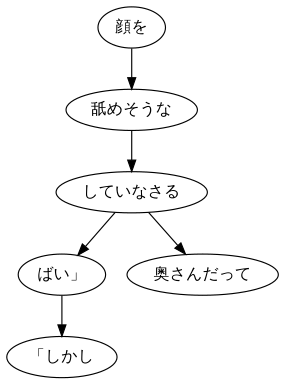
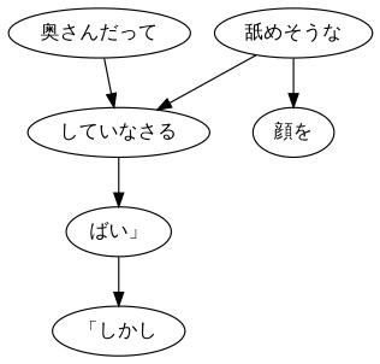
  digraph {
    n1 [label="「しかし"]
    n2 [label="ばい」"]
    n3 [label="奥さんだって"]
    n4 [label="していなさる"]
    n5 [label="舐めそうな"]
    n6 [label="顔を"]
    n2 -> n1
-   n4 -> n3
+   n3 -> n4
    n4 -> n2
    n5 -> n4
-   n6 -> n5
+   n5 -> n6
  }
